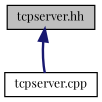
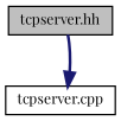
  digraph {
    fontname="Playfair Display"
    node [color=black fontname="Playfair Display" fontsize=10 shape=record style=filled]
    n1 [fillcolor=grey75 fontcolor=black height=0.2 label="tcpserver.hh" width=0.4]
    n2 [fillcolor=white height=0.2 label="tcpserver.cpp" width=0.4]
-   n1 -> n2 [color=midnightblue dir=back fontname="Playfair Display" fontsize=10 labelfontname=Helvetica labelfontsize=10 style=bold]
+   n2 -> n1 [color=midnightblue dir=back fontname="Playfair Display" fontsize=10 labelfontname=Helvetica labelfontsize=10 style=bold]
  }
